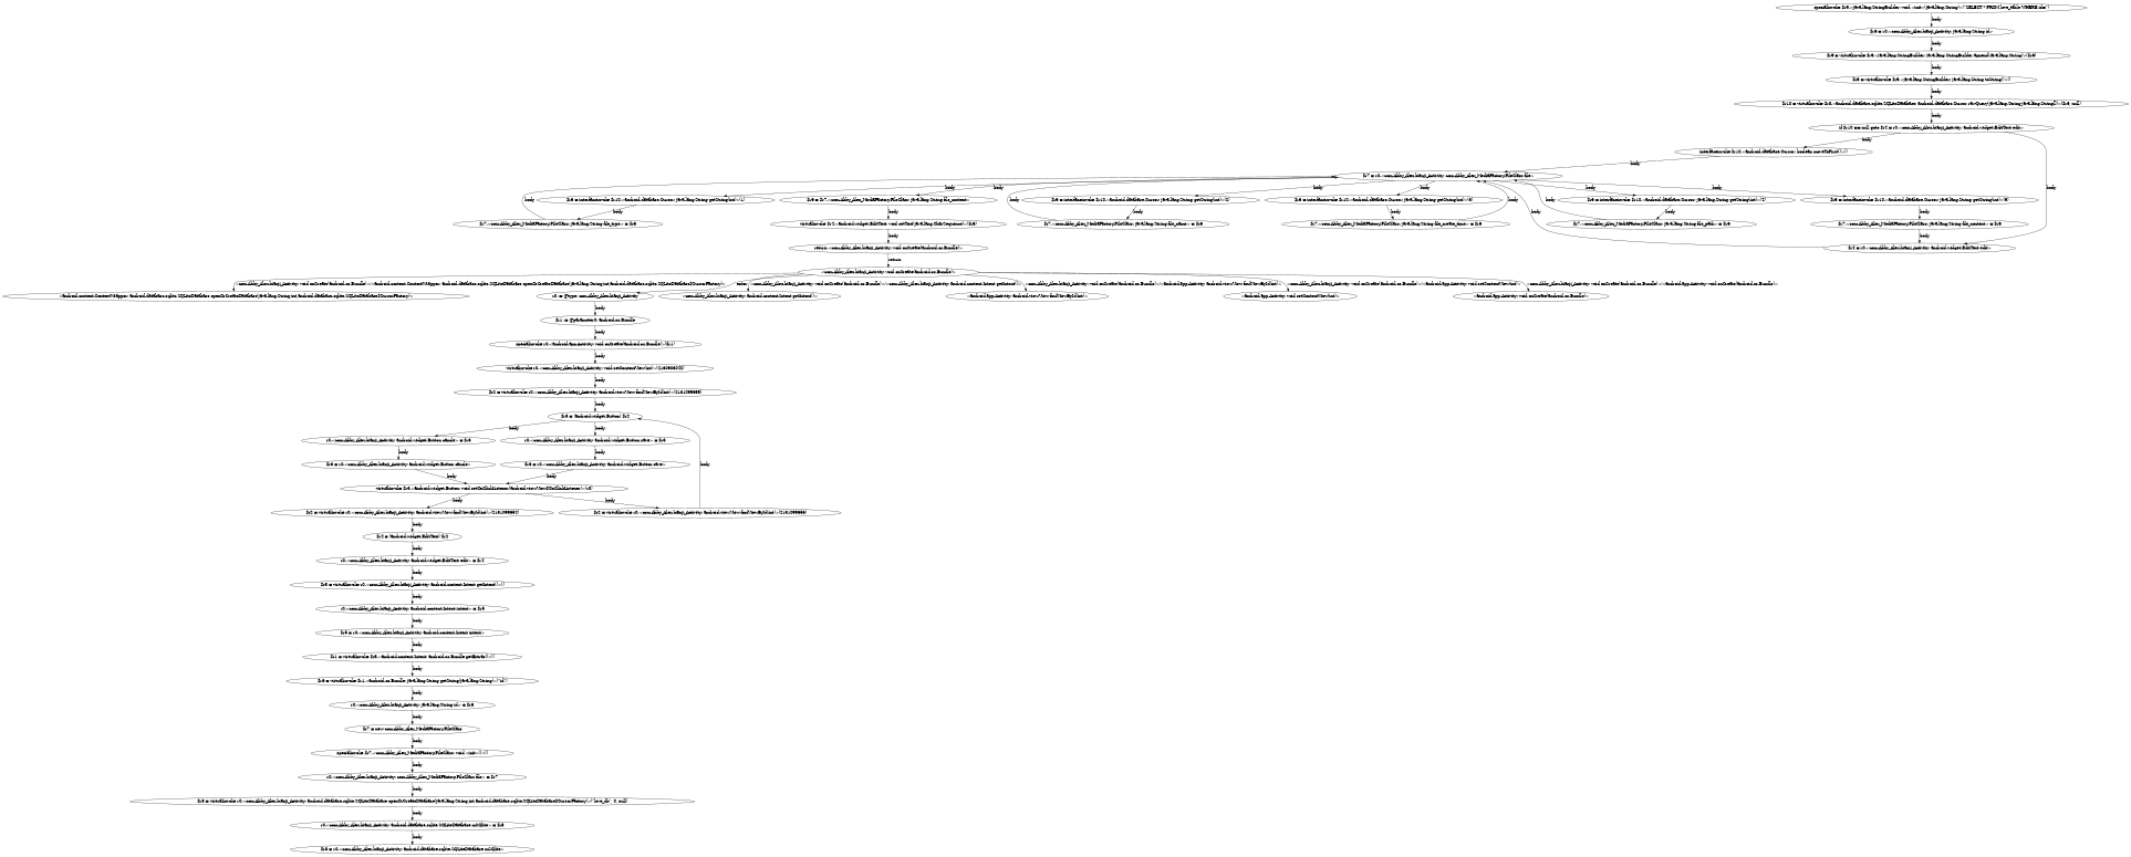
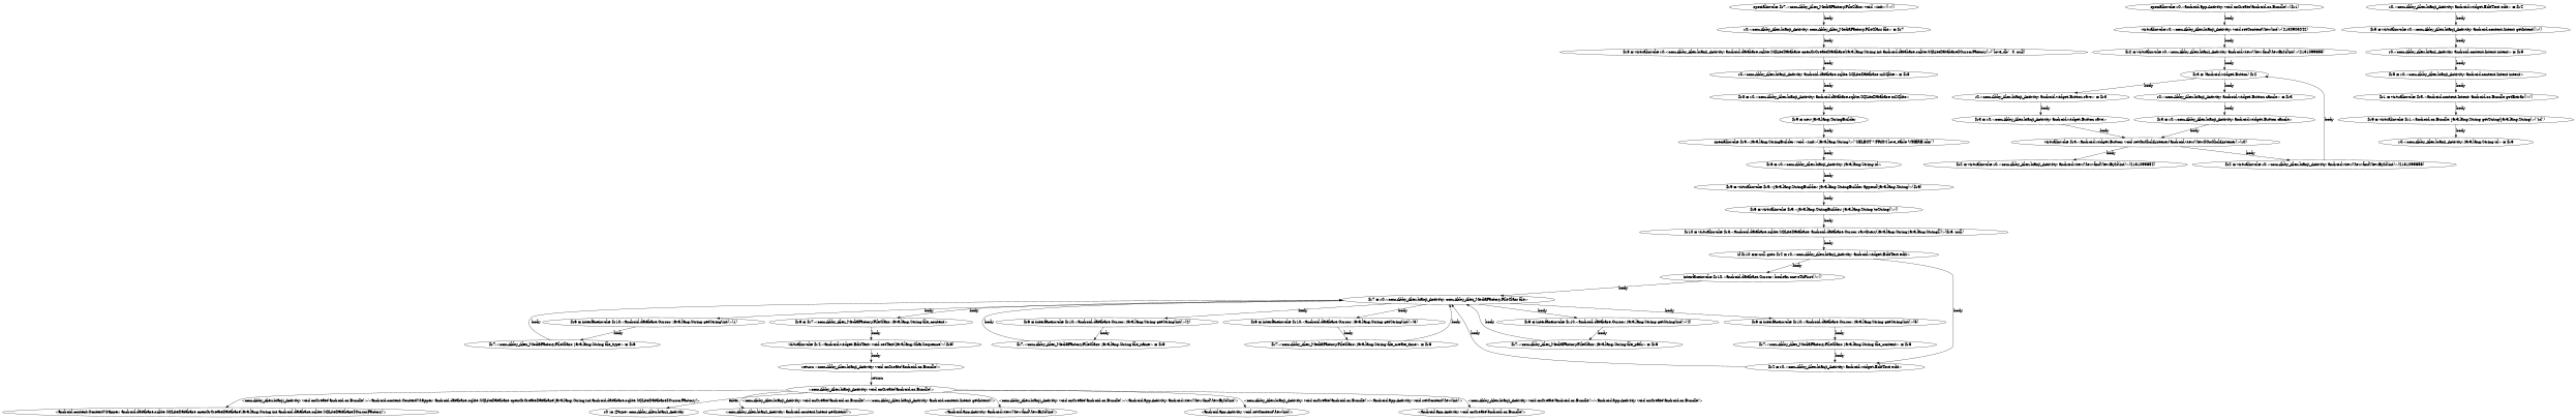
  digraph {
    "<com.Abby_Alex.bianji_Activity: void onCreate(android.os.Bundle)>"
    "<android.content.ContextWrapper: android.database.sqlite.SQLiteDatabase openOrCreateDatabase(java.lang.String,int,android.database.sqlite.SQLiteDatabase$CursorFactory)>"
    n3 [label="r0 := @type: com.Abby_Alex.bianji_Activity"]
    "<com.Abby_Alex.bianji_Activity: android.content.Intent getIntent()>"
    "<android.app.Activity: android.view.View findViewById(int)>"
    "<android.app.Activity: void setContentView(int)>"
    "<android.app.Activity: void onCreate(android.os.Bundle)>"
-   "$r1 := @parameter0: android.os.Bundle"
    "specialinvoke r0.<android.app.Activity: void onCreate(android.os.Bundle)>($r1)"
    "virtualinvoke r0.<com.Abby_Alex.bianji_Activity: void setContentView(int)>(2130903042)"
    "$r2 = virtualinvoke r0.<com.Abby_Alex.bianji_Activity: android.view.View findViewById(int)>(2131099655)"
    "$r3 = (android.widget.Button) $r2"
    "r0.<com.Abby_Alex.bianji_Activity: android.widget.Button save> = $r3"
    "r0.<com.Abby_Alex.bianji_Activity: android.widget.Button cancle> = $r3"
    "$r3 = r0.<com.Abby_Alex.bianji_Activity: android.widget.Button save>"
    "$r3 = r0.<com.Abby_Alex.bianji_Activity: android.widget.Button cancle>"
    "virtualinvoke $r3.<android.widget.Button: void setOnClickListener(android.view.View$OnClickListener)>(r0)"
    "$r2 = virtualinvoke r0.<com.Abby_Alex.bianji_Activity: android.view.View findViewById(int)>(2131099656)"
    "$r2 = virtualinvoke r0.<com.Abby_Alex.bianji_Activity: android.view.View findViewById(int)>(2131099654)"
-   "$r4 = (android.widget.EditText) $r2"
    "r0.<com.Abby_Alex.bianji_Activity: android.widget.EditText edit> = $r4"
    "$r5 = virtualinvoke r0.<com.Abby_Alex.bianji_Activity: android.content.Intent getIntent()>()"
    "r0.<com.Abby_Alex.bianji_Activity: android.content.Intent intent> = $r5"
    "$r5 = r0.<com.Abby_Alex.bianji_Activity: android.content.Intent intent>"
    "$r1 = virtualinvoke $r5.<android.content.Intent: android.os.Bundle getExtras()>()"
    "$r6 = virtualinvoke $r1.<android.os.Bundle: java.lang.String getString(java.lang.String)>(\"id\")"
    "r0.<com.Abby_Alex.bianji_Activity: java.lang.String id> = $r6"
-   "$r7 = new com.Abby_Alex_MediaFactory.FileClass"
    "specialinvoke $r7.<com.Abby_Alex_MediaFactory.FileClass: void <init>()>()"
    "r0.<com.Abby_Alex.bianji_Activity: com.Abby_Alex_MediaFactory.FileClass file> = $r7"
    "$r8 = virtualinvoke r0.<com.Abby_Alex.bianji_Activity: android.database.sqlite.SQLiteDatabase openOrCreateDatabase(java.lang.String,int,android.database.sqlite.SQLiteDatabase$CursorFactory)>(\"love_db\", 0, null)"
    "r0.<com.Abby_Alex.bianji_Activity: android.database.sqlite.SQLiteDatabase mSQlite> = $r8"
    "$r8 = r0.<com.Abby_Alex.bianji_Activity: android.database.sqlite.SQLiteDatabase mSQlite>"
+   "$r9 = new java.lang.StringBuilder"
    "specialinvoke $r9.<java.lang.StringBuilder: void <init>(java.lang.String)>(\"SELECT * FROM love_table WHERE id=\")"
    "$r6 = r0.<com.Abby_Alex.bianji_Activity: java.lang.String id>"
    "$r9 = virtualinvoke $r9.<java.lang.StringBuilder: java.lang.StringBuilder append(java.lang.String)>($r6)"
    "$r6 = virtualinvoke $r9.<java.lang.StringBuilder: java.lang.String toString()>()"
    "$r10 = virtualinvoke $r8.<android.database.sqlite.SQLiteDatabase: android.database.Cursor rawQuery(java.lang.String,java.lang.String[])>($r6, null)"
    "if $r10 == null goto $r4 = r0.<com.Abby_Alex.bianji_Activity: android.widget.EditText edit>"
    "interfaceinvoke $r10.<android.database.Cursor: boolean moveToFirst()>()"
    "$r4 = r0.<com.Abby_Alex.bianji_Activity: android.widget.EditText edit>"
    "$r7 = r0.<com.Abby_Alex.bianji_Activity: com.Abby_Alex_MediaFactory.FileClass file>"
    "$r6 = interfaceinvoke $r10.<android.database.Cursor: java.lang.String getString(int)>(1)"
    "$r6 = interfaceinvoke $r10.<android.database.Cursor: java.lang.String getString(int)>(2)"
    "$r6 = interfaceinvoke $r10.<android.database.Cursor: java.lang.String getString(int)>(3)"
    "$r6 = interfaceinvoke $r10.<android.database.Cursor: java.lang.String getString(int)>(4)"
    "$r6 = interfaceinvoke $r10.<android.database.Cursor: java.lang.String getString(int)>(5)"
    "$r6 = $r7.<com.Abby_Alex_MediaFactory.FileClass: java.lang.String file_content>"
    "$r7.<com.Abby_Alex_MediaFactory.FileClass: java.lang.String file_type> = $r6"
    "$r7.<com.Abby_Alex_MediaFactory.FileClass: java.lang.String file_name> = $r6"
    "$r7.<com.Abby_Alex_MediaFactory.FileClass: java.lang.String file_create_time> = $r6"
    "$r7.<com.Abby_Alex_MediaFactory.FileClass: java.lang.String file_path> = $r6"
    "$r7.<com.Abby_Alex_MediaFactory.FileClass: java.lang.String file_content> = $r6"
    "virtualinvoke $r4.<android.widget.EditText: void setText(java.lang.CharSequence)>($r6)"
    "return <com.Abby_Alex.bianji_Activity: void onCreate(android.os.Bundle)>"
    "<com.Abby_Alex.bianji_Activity: void onCreate(android.os.Bundle)>" -> "<android.content.ContextWrapper: android.database.sqlite.SQLiteDatabase openOrCreateDatabase(java.lang.String,int,android.database.sqlite.SQLiteDatabase$CursorFactory)>" [label="<com.Abby_Alex.bianji_Activity: void onCreate(android.os.Bundle)>/<android.content.ContextWrapper: android.database.sqlite.SQLiteDatabase openOrCreateDatabase(java.lang.String,int,android.database.sqlite.SQLiteDatabase$CursorFactory)>"]
    "<com.Abby_Alex.bianji_Activity: void onCreate(android.os.Bundle)>" -> n3 [label=enter]
    "<com.Abby_Alex.bianji_Activity: void onCreate(android.os.Bundle)>" -> "<com.Abby_Alex.bianji_Activity: android.content.Intent getIntent()>" [label="<com.Abby_Alex.bianji_Activity: void onCreate(android.os.Bundle)>/<com.Abby_Alex.bianji_Activity: android.content.Intent getIntent()>"]
    "<com.Abby_Alex.bianji_Activity: void onCreate(android.os.Bundle)>" -> "<android.app.Activity: android.view.View findViewById(int)>" [label="<com.Abby_Alex.bianji_Activity: void onCreate(android.os.Bundle)>/<android.app.Activity: android.view.View findViewById(int)>"]
    "<com.Abby_Alex.bianji_Activity: void onCreate(android.os.Bundle)>" -> "<android.app.Activity: void setContentView(int)>" [label="<com.Abby_Alex.bianji_Activity: void onCreate(android.os.Bundle)>/<android.app.Activity: void setContentView(int)>"]
    "<com.Abby_Alex.bianji_Activity: void onCreate(android.os.Bundle)>" -> "<android.app.Activity: void onCreate(android.os.Bundle)>" [label="<com.Abby_Alex.bianji_Activity: void onCreate(android.os.Bundle)>/<android.app.Activity: void onCreate(android.os.Bundle)>"]
-   n3 -> "$r1 := @parameter0: android.os.Bundle" [label=body]
-   "$r1 := @parameter0: android.os.Bundle" -> "specialinvoke r0.<android.app.Activity: void onCreate(android.os.Bundle)>($r1)" [label=body]
    "specialinvoke r0.<android.app.Activity: void onCreate(android.os.Bundle)>($r1)" -> "virtualinvoke r0.<com.Abby_Alex.bianji_Activity: void setContentView(int)>(2130903042)" [label=body]
    "virtualinvoke r0.<com.Abby_Alex.bianji_Activity: void setContentView(int)>(2130903042)" -> "$r2 = virtualinvoke r0.<com.Abby_Alex.bianji_Activity: android.view.View findViewById(int)>(2131099655)" [label=body]
    "$r2 = virtualinvoke r0.<com.Abby_Alex.bianji_Activity: android.view.View findViewById(int)>(2131099655)" -> "$r3 = (android.widget.Button) $r2" [label=body]
    "$r3 = (android.widget.Button) $r2" -> "r0.<com.Abby_Alex.bianji_Activity: android.widget.Button save> = $r3" [label=body]
    "$r3 = (android.widget.Button) $r2" -> "r0.<com.Abby_Alex.bianji_Activity: android.widget.Button cancle> = $r3" [label=body]
    "r0.<com.Abby_Alex.bianji_Activity: android.widget.Button save> = $r3" -> "$r3 = r0.<com.Abby_Alex.bianji_Activity: android.widget.Button save>" [label=body]
    "r0.<com.Abby_Alex.bianji_Activity: android.widget.Button cancle> = $r3" -> "$r3 = r0.<com.Abby_Alex.bianji_Activity: android.widget.Button cancle>" [label=body]
    "$r3 = r0.<com.Abby_Alex.bianji_Activity: android.widget.Button save>" -> "virtualinvoke $r3.<android.widget.Button: void setOnClickListener(android.view.View$OnClickListener)>(r0)" [label=body]
    "$r3 = r0.<com.Abby_Alex.bianji_Activity: android.widget.Button cancle>" -> "virtualinvoke $r3.<android.widget.Button: void setOnClickListener(android.view.View$OnClickListener)>(r0)" [label=body]
    "virtualinvoke $r3.<android.widget.Button: void setOnClickListener(android.view.View$OnClickListener)>(r0)" -> "$r2 = virtualinvoke r0.<com.Abby_Alex.bianji_Activity: android.view.View findViewById(int)>(2131099656)" [label=body]
    "virtualinvoke $r3.<android.widget.Button: void setOnClickListener(android.view.View$OnClickListener)>(r0)" -> "$r2 = virtualinvoke r0.<com.Abby_Alex.bianji_Activity: android.view.View findViewById(int)>(2131099654)" [label=body]
    "$r2 = virtualinvoke r0.<com.Abby_Alex.bianji_Activity: android.view.View findViewById(int)>(2131099656)" -> "$r3 = (android.widget.Button) $r2" [label=body]
-   "$r2 = virtualinvoke r0.<com.Abby_Alex.bianji_Activity: android.view.View findViewById(int)>(2131099654)" -> "$r4 = (android.widget.EditText) $r2" [label=body]
-   "$r4 = (android.widget.EditText) $r2" -> "r0.<com.Abby_Alex.bianji_Activity: android.widget.EditText edit> = $r4" [label=body]
    "r0.<com.Abby_Alex.bianji_Activity: android.widget.EditText edit> = $r4" -> "$r5 = virtualinvoke r0.<com.Abby_Alex.bianji_Activity: android.content.Intent getIntent()>()" [label=body]
    "$r5 = virtualinvoke r0.<com.Abby_Alex.bianji_Activity: android.content.Intent getIntent()>()" -> "r0.<com.Abby_Alex.bianji_Activity: android.content.Intent intent> = $r5" [label=body]
    "r0.<com.Abby_Alex.bianji_Activity: android.content.Intent intent> = $r5" -> "$r5 = r0.<com.Abby_Alex.bianji_Activity: android.content.Intent intent>" [label=body]
    "$r5 = r0.<com.Abby_Alex.bianji_Activity: android.content.Intent intent>" -> "$r1 = virtualinvoke $r5.<android.content.Intent: android.os.Bundle getExtras()>()" [label=body]
    "$r1 = virtualinvoke $r5.<android.content.Intent: android.os.Bundle getExtras()>()" -> "$r6 = virtualinvoke $r1.<android.os.Bundle: java.lang.String getString(java.lang.String)>(\"id\")" [label=body]
    "$r6 = virtualinvoke $r1.<android.os.Bundle: java.lang.String getString(java.lang.String)>(\"id\")" -> "r0.<com.Abby_Alex.bianji_Activity: java.lang.String id> = $r6" [label=body]
-   "r0.<com.Abby_Alex.bianji_Activity: java.lang.String id> = $r6" -> "$r7 = new com.Abby_Alex_MediaFactory.FileClass" [label=body]
-   "$r7 = new com.Abby_Alex_MediaFactory.FileClass" -> "specialinvoke $r7.<com.Abby_Alex_MediaFactory.FileClass: void <init>()>()" [label=body]
    "specialinvoke $r7.<com.Abby_Alex_MediaFactory.FileClass: void <init>()>()" -> "r0.<com.Abby_Alex.bianji_Activity: com.Abby_Alex_MediaFactory.FileClass file> = $r7" [label=body]
    "r0.<com.Abby_Alex.bianji_Activity: com.Abby_Alex_MediaFactory.FileClass file> = $r7" -> "$r8 = virtualinvoke r0.<com.Abby_Alex.bianji_Activity: android.database.sqlite.SQLiteDatabase openOrCreateDatabase(java.lang.String,int,android.database.sqlite.SQLiteDatabase$CursorFactory)>(\"love_db\", 0, null)" [label=body]
    "$r8 = virtualinvoke r0.<com.Abby_Alex.bianji_Activity: android.database.sqlite.SQLiteDatabase openOrCreateDatabase(java.lang.String,int,android.database.sqlite.SQLiteDatabase$CursorFactory)>(\"love_db\", 0, null)" -> "r0.<com.Abby_Alex.bianji_Activity: android.database.sqlite.SQLiteDatabase mSQlite> = $r8" [label=body]
    "r0.<com.Abby_Alex.bianji_Activity: android.database.sqlite.SQLiteDatabase mSQlite> = $r8" -> "$r8 = r0.<com.Abby_Alex.bianji_Activity: android.database.sqlite.SQLiteDatabase mSQlite>" [label=body]
+   "$r8 = r0.<com.Abby_Alex.bianji_Activity: android.database.sqlite.SQLiteDatabase mSQlite>" -> "$r9 = new java.lang.StringBuilder" [label=body]
+   "$r9 = new java.lang.StringBuilder" -> "specialinvoke $r9.<java.lang.StringBuilder: void <init>(java.lang.String)>(\"SELECT * FROM love_table WHERE id=\")" [label=body]
    "specialinvoke $r9.<java.lang.StringBuilder: void <init>(java.lang.String)>(\"SELECT * FROM love_table WHERE id=\")" -> "$r6 = r0.<com.Abby_Alex.bianji_Activity: java.lang.String id>" [label=body]
    "$r6 = r0.<com.Abby_Alex.bianji_Activity: java.lang.String id>" -> "$r9 = virtualinvoke $r9.<java.lang.StringBuilder: java.lang.StringBuilder append(java.lang.String)>($r6)" [label=body]
    "$r9 = virtualinvoke $r9.<java.lang.StringBuilder: java.lang.StringBuilder append(java.lang.String)>($r6)" -> "$r6 = virtualinvoke $r9.<java.lang.StringBuilder: java.lang.String toString()>()" [label=body]
    "$r6 = virtualinvoke $r9.<java.lang.StringBuilder: java.lang.String toString()>()" -> "$r10 = virtualinvoke $r8.<android.database.sqlite.SQLiteDatabase: android.database.Cursor rawQuery(java.lang.String,java.lang.String[])>($r6, null)" [label=body]
    "$r10 = virtualinvoke $r8.<android.database.sqlite.SQLiteDatabase: android.database.Cursor rawQuery(java.lang.String,java.lang.String[])>($r6, null)" -> "if $r10 == null goto $r4 = r0.<com.Abby_Alex.bianji_Activity: android.widget.EditText edit>" [label=body]
    "if $r10 == null goto $r4 = r0.<com.Abby_Alex.bianji_Activity: android.widget.EditText edit>" -> "interfaceinvoke $r10.<android.database.Cursor: boolean moveToFirst()>()" [label=body]
    "if $r10 == null goto $r4 = r0.<com.Abby_Alex.bianji_Activity: android.widget.EditText edit>" -> "$r4 = r0.<com.Abby_Alex.bianji_Activity: android.widget.EditText edit>" [label=body]
    "interfaceinvoke $r10.<android.database.Cursor: boolean moveToFirst()>()" -> "$r7 = r0.<com.Abby_Alex.bianji_Activity: com.Abby_Alex_MediaFactory.FileClass file>" [label=body]
    "$r4 = r0.<com.Abby_Alex.bianji_Activity: android.widget.EditText edit>" -> "$r7 = r0.<com.Abby_Alex.bianji_Activity: com.Abby_Alex_MediaFactory.FileClass file>" [label=body]
    "$r7 = r0.<com.Abby_Alex.bianji_Activity: com.Abby_Alex_MediaFactory.FileClass file>" -> "$r6 = interfaceinvoke $r10.<android.database.Cursor: java.lang.String getString(int)>(1)" [label=body]
    "$r7 = r0.<com.Abby_Alex.bianji_Activity: com.Abby_Alex_MediaFactory.FileClass file>" -> "$r6 = interfaceinvoke $r10.<android.database.Cursor: java.lang.String getString(int)>(2)" [label=body]
    "$r7 = r0.<com.Abby_Alex.bianji_Activity: com.Abby_Alex_MediaFactory.FileClass file>" -> "$r6 = interfaceinvoke $r10.<android.database.Cursor: java.lang.String getString(int)>(3)" [label=body]
    "$r7 = r0.<com.Abby_Alex.bianji_Activity: com.Abby_Alex_MediaFactory.FileClass file>" -> "$r6 = interfaceinvoke $r10.<android.database.Cursor: java.lang.String getString(int)>(4)" [label=body]
    "$r7 = r0.<com.Abby_Alex.bianji_Activity: com.Abby_Alex_MediaFactory.FileClass file>" -> "$r6 = interfaceinvoke $r10.<android.database.Cursor: java.lang.String getString(int)>(5)" [label=body]
    "$r7 = r0.<com.Abby_Alex.bianji_Activity: com.Abby_Alex_MediaFactory.FileClass file>" -> "$r6 = $r7.<com.Abby_Alex_MediaFactory.FileClass: java.lang.String file_content>" [label=body]
    "$r6 = interfaceinvoke $r10.<android.database.Cursor: java.lang.String getString(int)>(1)" -> "$r7.<com.Abby_Alex_MediaFactory.FileClass: java.lang.String file_type> = $r6" [label=body]
    "$r6 = interfaceinvoke $r10.<android.database.Cursor: java.lang.String getString(int)>(2)" -> "$r7.<com.Abby_Alex_MediaFactory.FileClass: java.lang.String file_name> = $r6" [label=body]
    "$r6 = interfaceinvoke $r10.<android.database.Cursor: java.lang.String getString(int)>(3)" -> "$r7.<com.Abby_Alex_MediaFactory.FileClass: java.lang.String file_create_time> = $r6" [label=body]
    "$r6 = interfaceinvoke $r10.<android.database.Cursor: java.lang.String getString(int)>(4)" -> "$r7.<com.Abby_Alex_MediaFactory.FileClass: java.lang.String file_path> = $r6" [label=body]
    "$r6 = interfaceinvoke $r10.<android.database.Cursor: java.lang.String getString(int)>(5)" -> "$r7.<com.Abby_Alex_MediaFactory.FileClass: java.lang.String file_content> = $r6" [label=body]
    "$r6 = $r7.<com.Abby_Alex_MediaFactory.FileClass: java.lang.String file_content>" -> "virtualinvoke $r4.<android.widget.EditText: void setText(java.lang.CharSequence)>($r6)" [label=body]
    "$r7.<com.Abby_Alex_MediaFactory.FileClass: java.lang.String file_type> = $r6" -> "$r7 = r0.<com.Abby_Alex.bianji_Activity: com.Abby_Alex_MediaFactory.FileClass file>" [label=body]
    "$r7.<com.Abby_Alex_MediaFactory.FileClass: java.lang.String file_name> = $r6" -> "$r7 = r0.<com.Abby_Alex.bianji_Activity: com.Abby_Alex_MediaFactory.FileClass file>" [label=body]
    "$r7.<com.Abby_Alex_MediaFactory.FileClass: java.lang.String file_create_time> = $r6" -> "$r7 = r0.<com.Abby_Alex.bianji_Activity: com.Abby_Alex_MediaFactory.FileClass file>" [label=body]
    "$r7.<com.Abby_Alex_MediaFactory.FileClass: java.lang.String file_path> = $r6" -> "$r7 = r0.<com.Abby_Alex.bianji_Activity: com.Abby_Alex_MediaFactory.FileClass file>" [label=body]
    "$r7.<com.Abby_Alex_MediaFactory.FileClass: java.lang.String file_content> = $r6" -> "$r4 = r0.<com.Abby_Alex.bianji_Activity: android.widget.EditText edit>" [label=body]
    "virtualinvoke $r4.<android.widget.EditText: void setText(java.lang.CharSequence)>($r6)" -> "return <com.Abby_Alex.bianji_Activity: void onCreate(android.os.Bundle)>" [label=body]
    "return <com.Abby_Alex.bianji_Activity: void onCreate(android.os.Bundle)>" -> "<com.Abby_Alex.bianji_Activity: void onCreate(android.os.Bundle)>" [label=return]
  }
